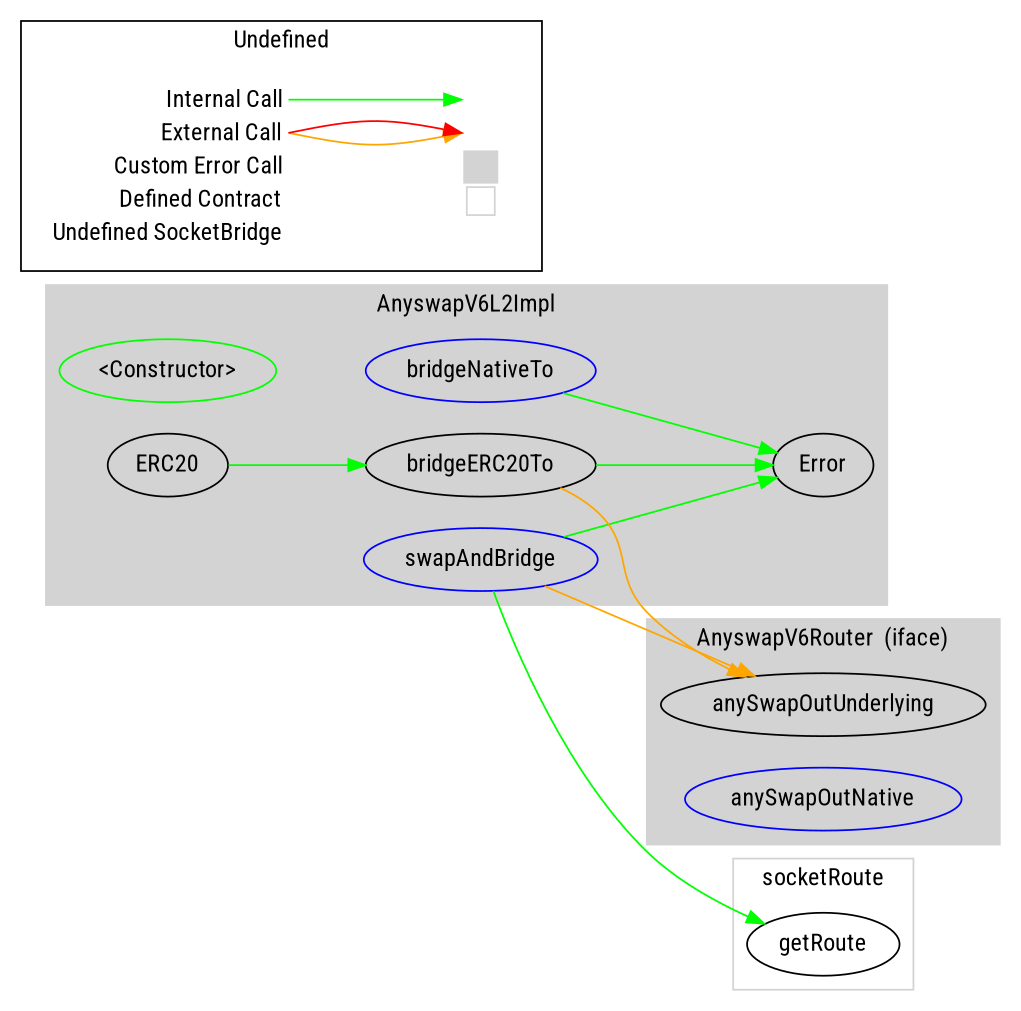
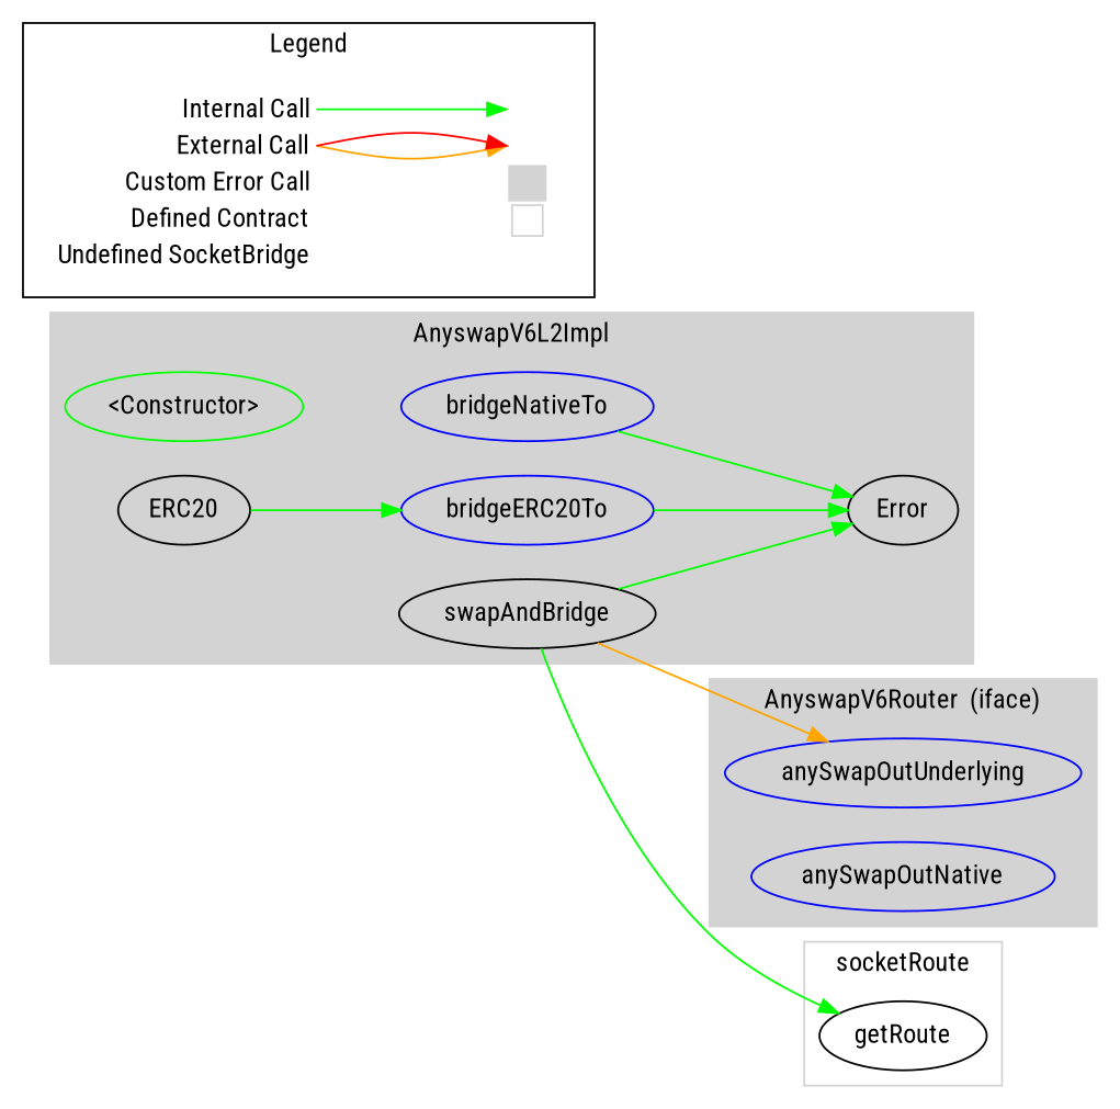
  digraph {
    compound=true
    fontname="Roboto Condensed"
    rankdir=LR
    node [fontname="Roboto Condensed"]
    edge [color=green fontname="Roboto Condensed"]
-   n1 [label=anySwapOutUnderlying]
+   n1 [label=anySwapOutUnderlying color=blue]
    n2 [color=blue label=anySwapOutNative]
    n3 [color=green label="<Constructor>"]
-   n4 [color=blue label=swapAndBridge]
-   n5 [color=black label=bridgeERC20To]
+   n4 [color=black label=swapAndBridge]
+   n5 [color=blue label=bridgeERC20To]
    n6 [color=blue label=bridgeNativeTo]
    n7 [label=Error]
    n8 [label=ERC20]
    n9 [label=getRoute]
    n10 [label=<<table border="0" cellpadding="2" cellspacing="0" cellborder="0">   <tr><td align="right" port="i1">Internal Call</td></tr>   <tr><td align="right" port="i2">External Call</td></tr>   <tr><td align="right" port="i2">Custom Error Call</td></tr>   <tr><td align="right" port="i3">Defined Contract</td></tr>   <tr><td align="right" port="i4">Undefined SocketBridge</td></tr>   </table>> shape=plaintext]
    n11 [label=<<table border="0" cellpadding="2" cellspacing="0" cellborder="0">   <tr><td port="i1">&nbsp;&nbsp;&nbsp;</td></tr>   <tr><td port="i2">&nbsp;&nbsp;&nbsp;</td></tr>   <tr><td port="i3" bgcolor="lightgray">&nbsp;&nbsp;&nbsp;</td></tr>   <tr><td port="i4">     <table border="1" cellborder="0" cellspacing="0" cellpadding="7" color="lightgray">       <tr>        <td></td>       </tr>      </table>   </td></tr>   </table>> shape=plaintext]
    subgraph cluster_1 {
      bgcolor=lightgray
      color=lightgray
      label="AnyswapV6Router  (iface)"
      style=filled
      n1
      n2
    }
    subgraph cluster_2 {
      bgcolor=lightgray
      color=lightgray
      label=AnyswapV6L2Impl
      style=filled
      n3
      n4
      n5
      n6
      n7
      n8
    }
    subgraph cluster_3 {
      color=lightgray
      label=socketRoute
      n9
    }
    subgraph cluster_4 {
-     label=Undefined
+     label=Legend
      n10
      n11
    }
    n4 -> n1 [color=orange]
    n4 -> n7
    n4 -> n9
-   n5 -> n1 [color=orange]
    n5 -> n7
    n6 -> n7
    n8 -> n5
    n10 -> n11 [headport="i1:w" tailport="i1:e"]
    n10 -> n11 [color=orange headport="i2:w" tailport="i2:e"]
    n10 -> n11 [color=red headport="i2:w" tailport="i2:e"]
  }
